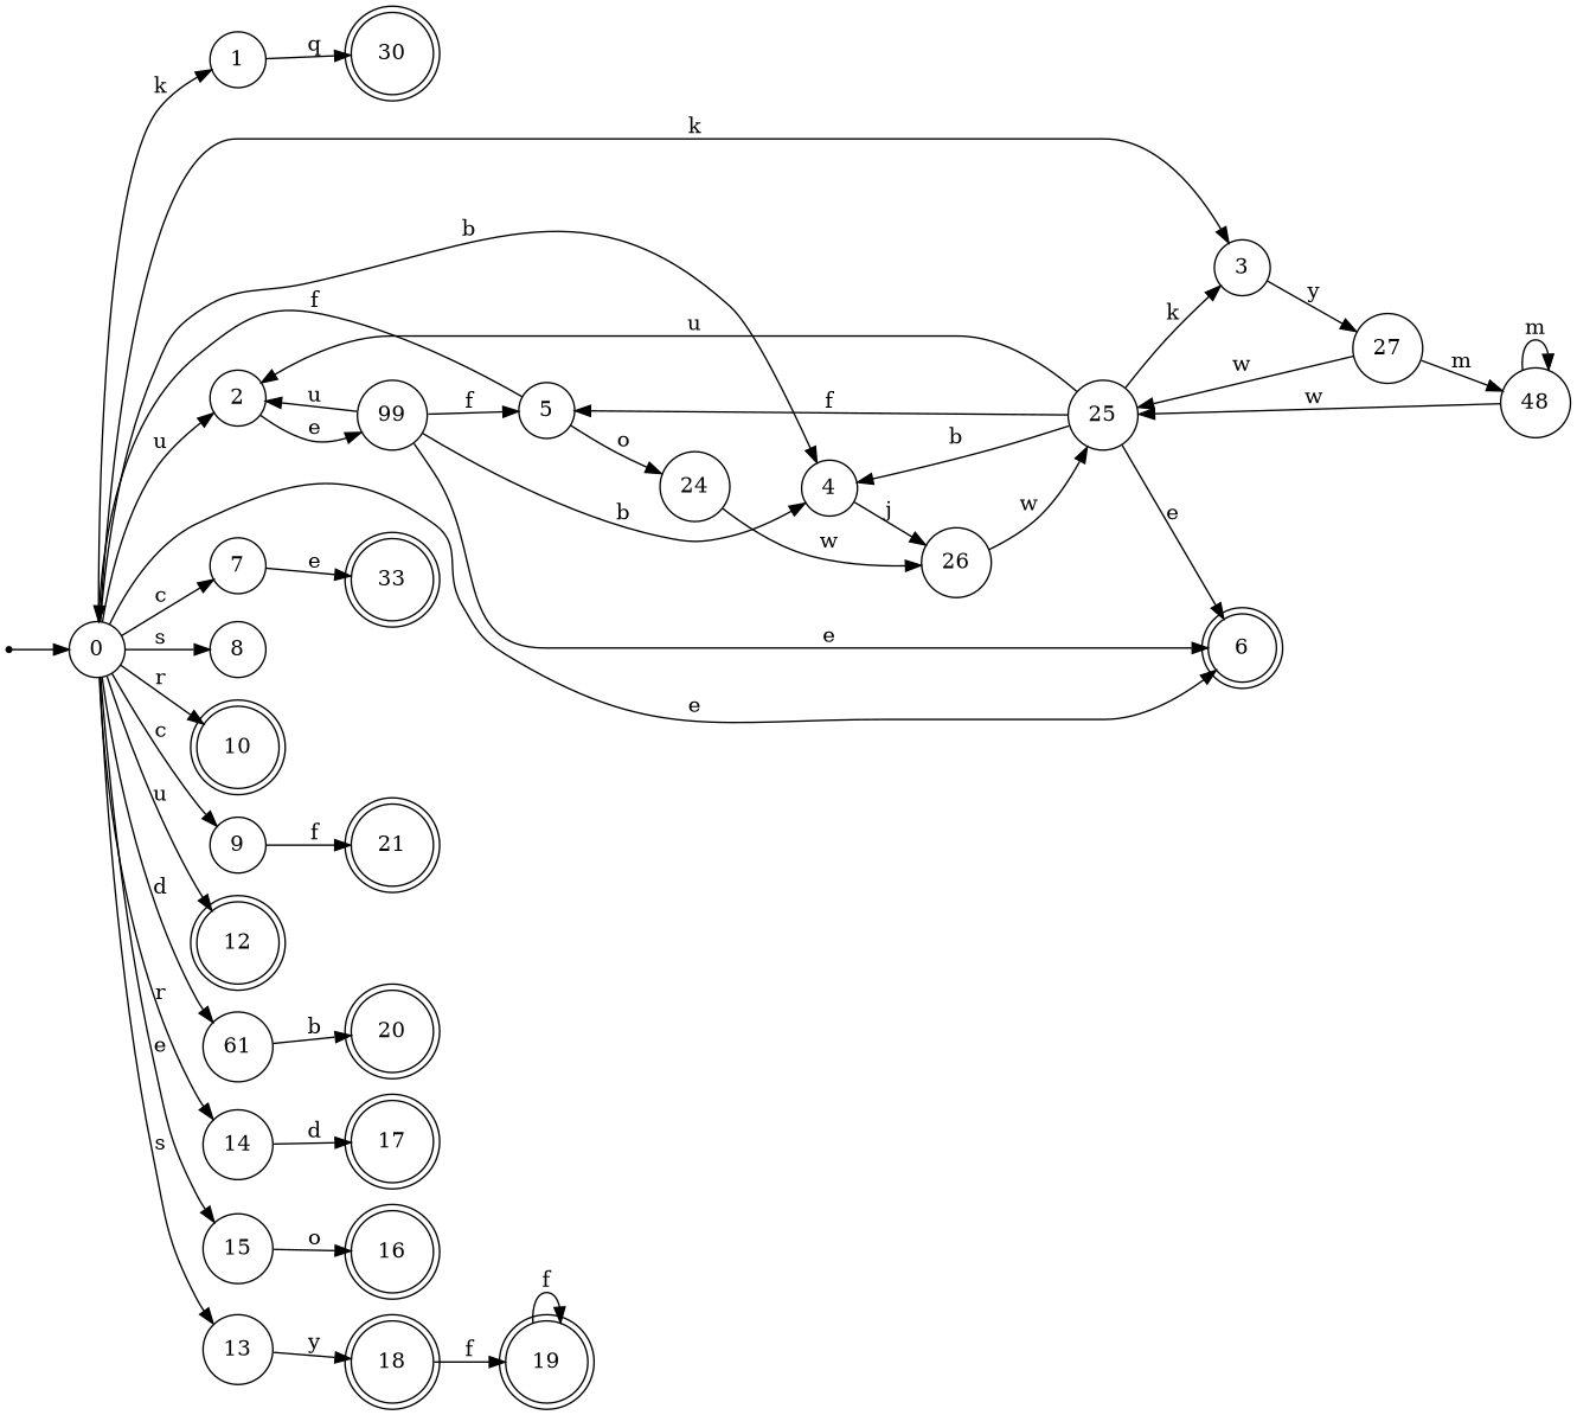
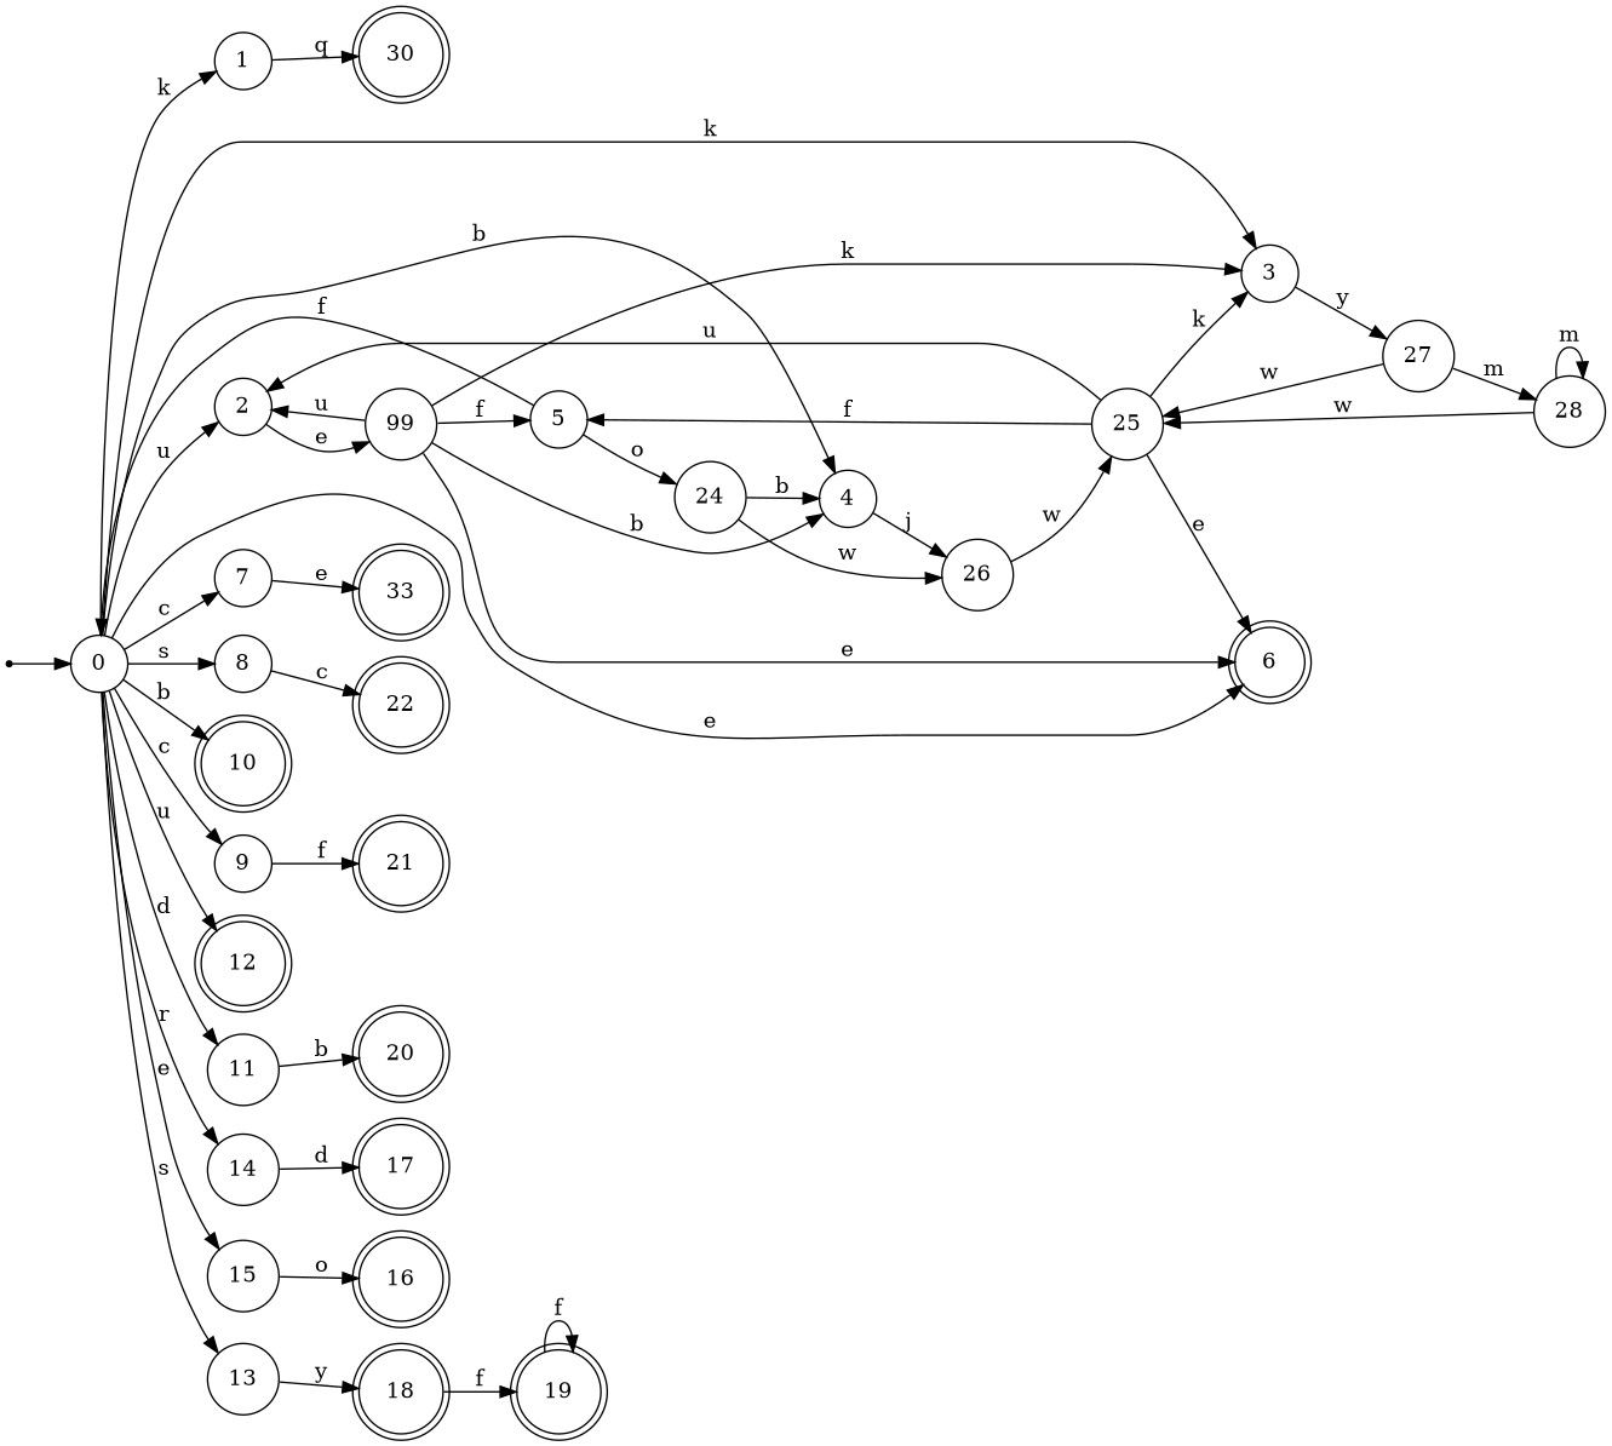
  digraph {
    fontname="DejaVu Serif"
    rankdir=LR
    node [fontname="DejaVu Serif" shape=circle]
    edge [fontname="DejaVu Serif"]
    dummy0 [shape=point]
    0
    1
    2
    3
    4
    6 [shape=doublecircle]
    7
    8
    9
    10 [shape=doublecircle]
-   11 [label=61]
+   11
    12 [shape=doublecircle]
    13
    14
    15
    30 [shape=doublecircle]
    n18 [label=99]
    27
    26
    5
    24
    n23 [label=33 shape=doublecircle]
+   22 [shape=doublecircle]
    21 [shape=doublecircle]
    20 [shape=doublecircle]
    18 [shape=doublecircle]
    17 [shape=doublecircle]
    16 [shape=doublecircle]
    25
-   28 [label=48]
+   28
    19 [shape=doublecircle]
    dummy0 -> 0
    0 -> 1 [label=k]
    0 -> 2 [label=u]
    0 -> 3 [label=k]
    0 -> 4 [label=b]
    0 -> 6 [label=e]
    0 -> 7 [label=c]
    0 -> 8 [label=s]
    0 -> 9 [label=c]
-   0 -> 10 [label=r]
+   0 -> 10 [label=b]
    0 -> 11 [label=d]
    0 -> 12 [label=u]
    0 -> 13 [label=s]
    0 -> 14 [label=r]
    0 -> 15 [label=e]
    1 -> 30 [label=q]
    2 -> n18 [label=e]
    3 -> 27 [label=y]
    4 -> 26 [label=j]
    7 -> n23 [label=e]
+   8 -> 22 [label=c]
    9 -> 21 [label=f]
    11 -> 20 [label=b]
    13 -> 18 [label=y]
    14 -> 17 [label=d]
    15 -> 16 [label=o]
    n18 -> 2 [label=u]
+   n18 -> 3 [label=k]
    n18 -> 4 [label=b]
    n18 -> 6 [label=e]
    n18 -> 5 [label=f]
    27 -> 25 [label=w]
    27 -> 28 [label=m]
    26 -> 25 [label=w]
    5 -> 0 [label=f]
    5 -> 24 [label=o]
    24 -> 26 [label=w]
    18 -> 19 [label=f]
    25 -> 2 [label=u]
    25 -> 3 [label=k]
-   25 -> 4 [label=b]
+   24 -> 4 [label=b]
    25 -> 6 [label=e]
    25 -> 5 [label=f]
    28 -> 25 [label=w]
    28 -> 28 [label=m]
    19 -> 19 [label=f]
  }
